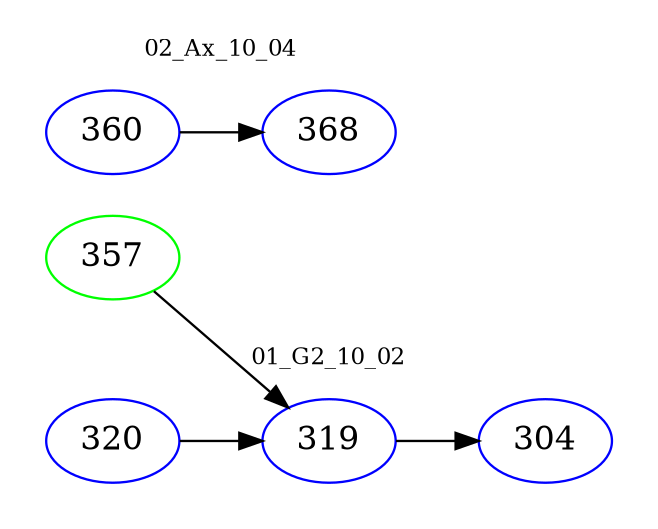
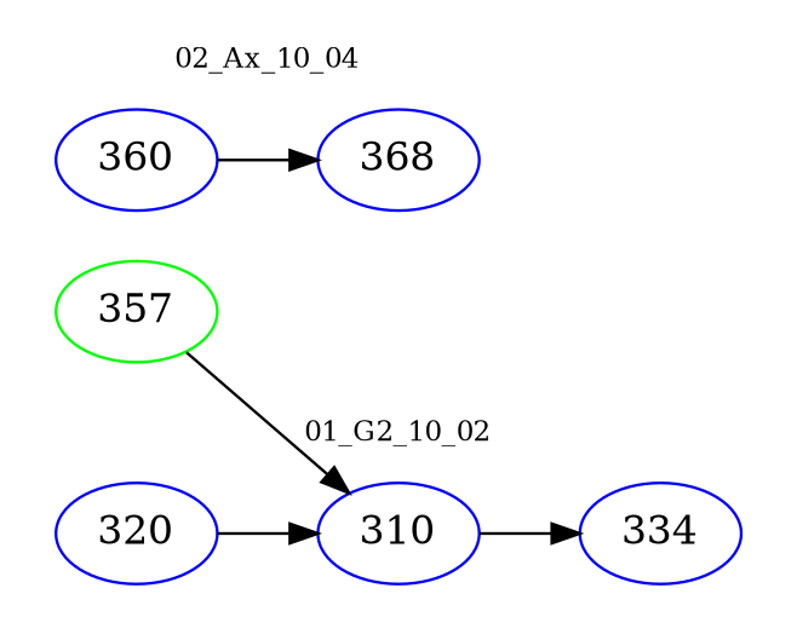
  digraph {
    rankdir=LR
    node [color=blue]
    edge [color=black]
    n1 [color=green label=357]
    n2 [label=360]
    n3 [label=368]
    n4 [label=320]
-   n5 [label=319]
-   n6 [label=304]
+   n5 [label=310]
+   n6 [label=334]
    subgraph cluster_1 {
      color=white
      fontsize=10
      label="02_Ax_10_04"
      n1
      n2
      n3
    }
    subgraph cluster_2 {
      color=white
      fontsize=10
      label="01_G2_10_02"
      n4
      n5
      n6
    }
    n1 -> n5
    n2 -> n3
    n4 -> n5
    n5 -> n6
  }
